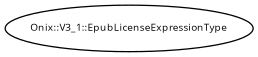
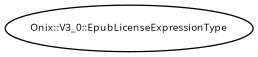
  digraph {
    fontname="Open Sans"
    fontsize=8
-   n1 [fontname="Open Sans" fontsize=8 label="Onix::V3_1::EpubLicenseExpressionType" shape=oval]
+   n1 [fontname="Open Sans" fontsize=8 label="Onix::V3_0::EpubLicenseExpressionType" shape=oval]
  }
